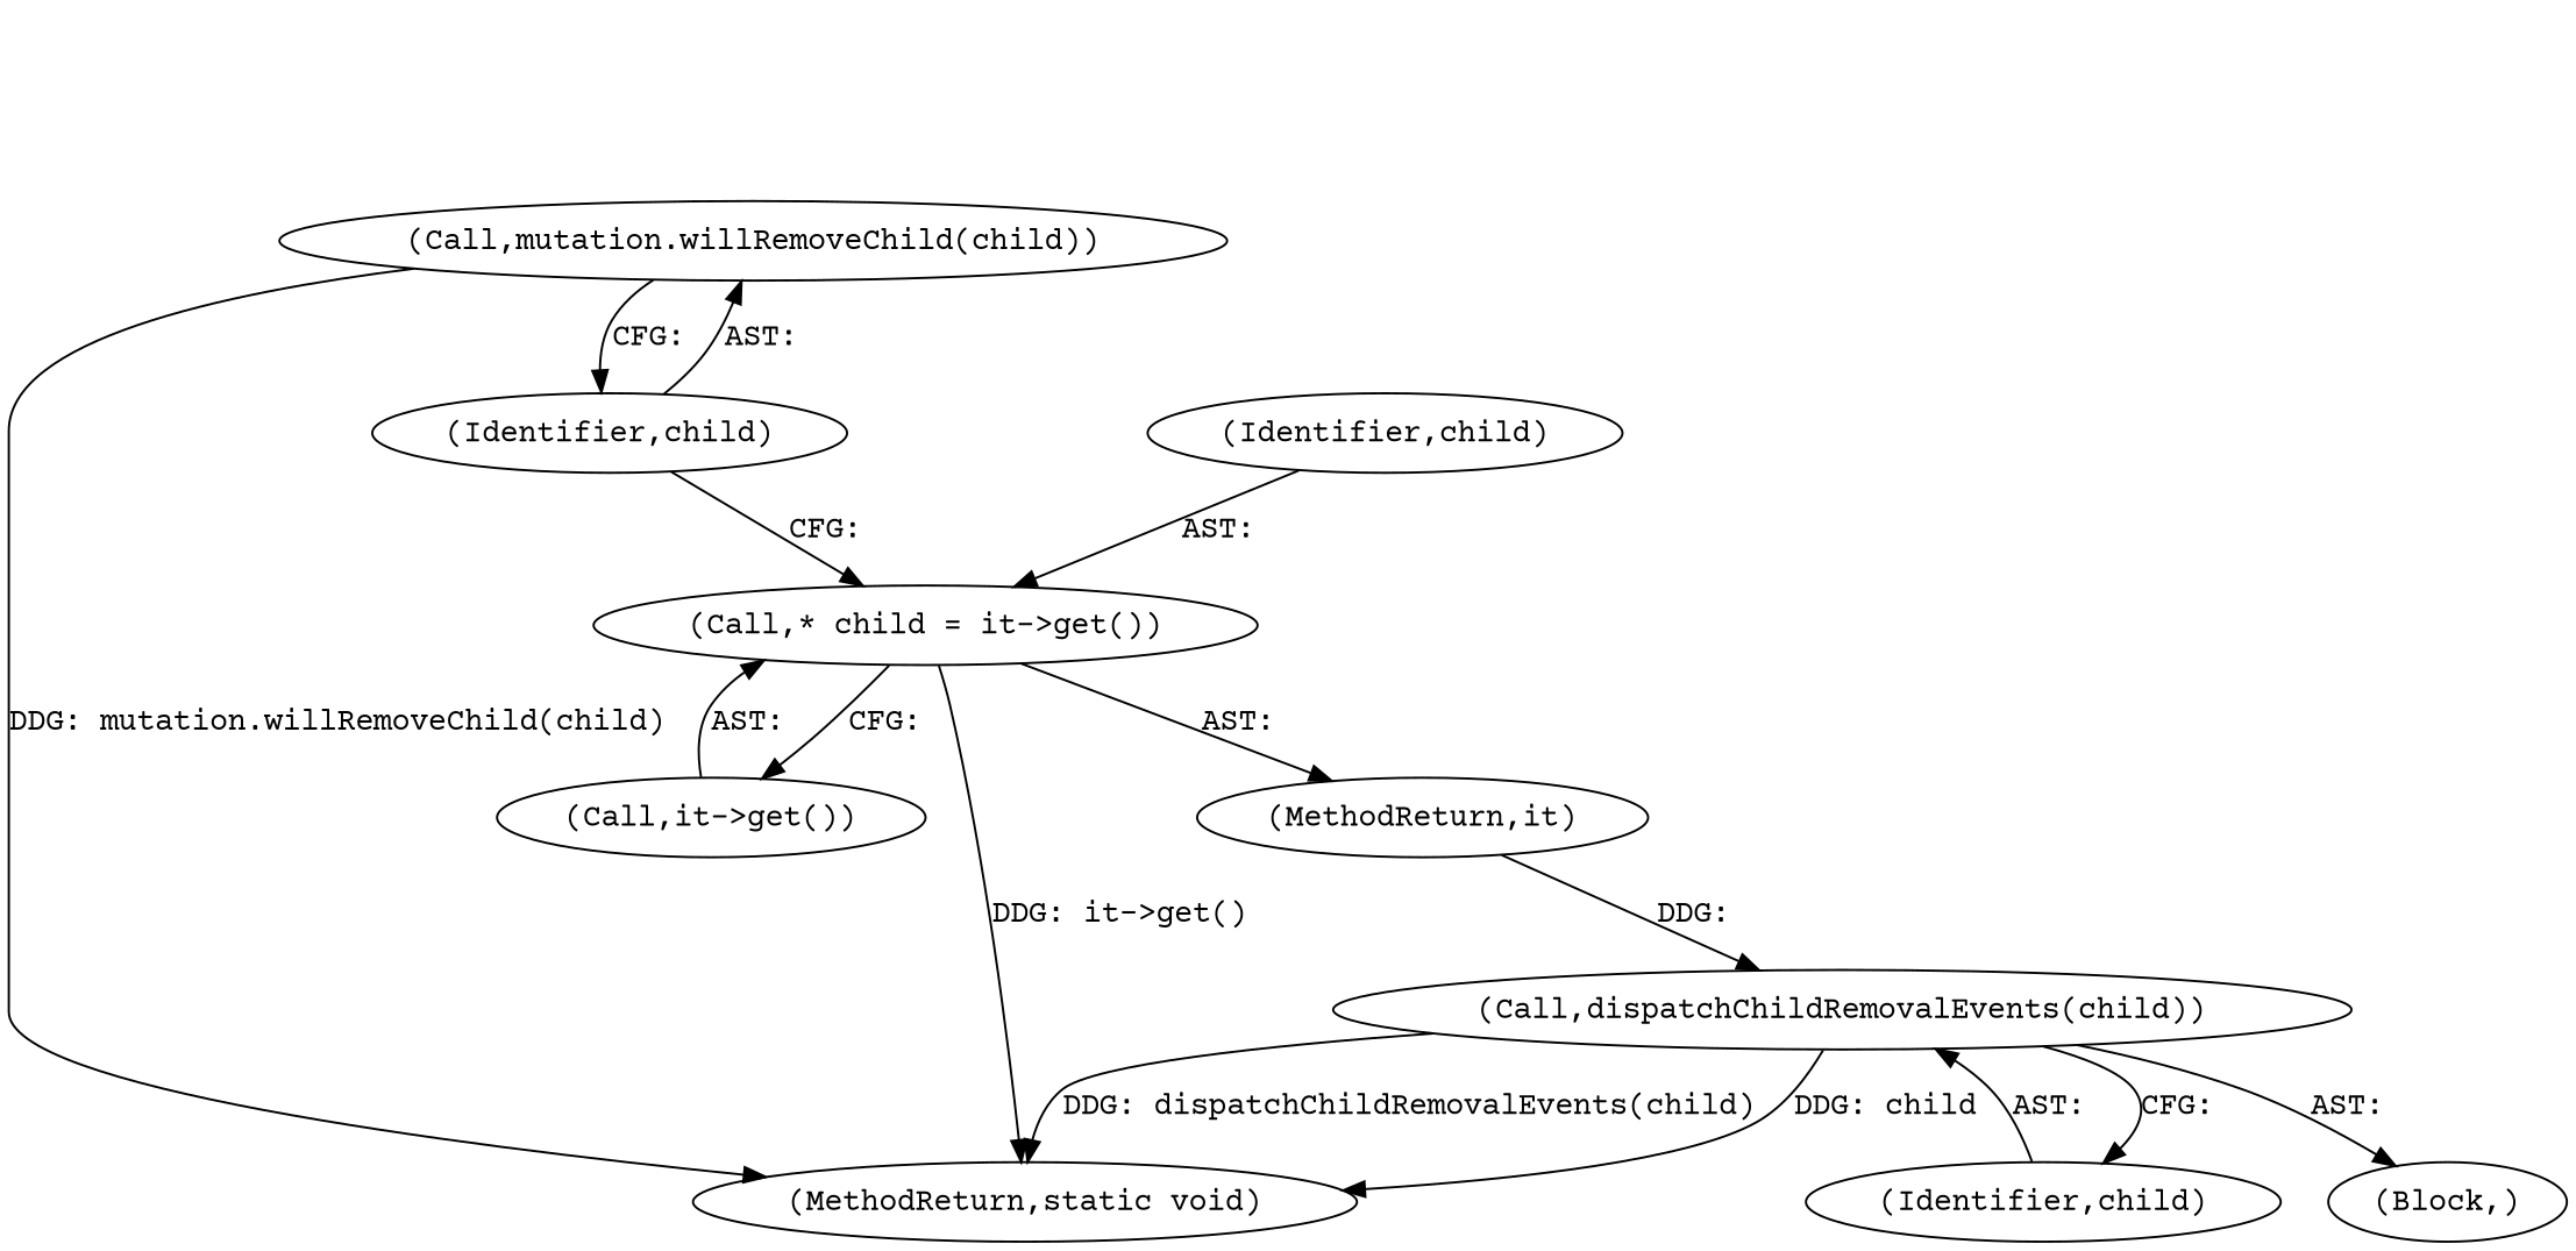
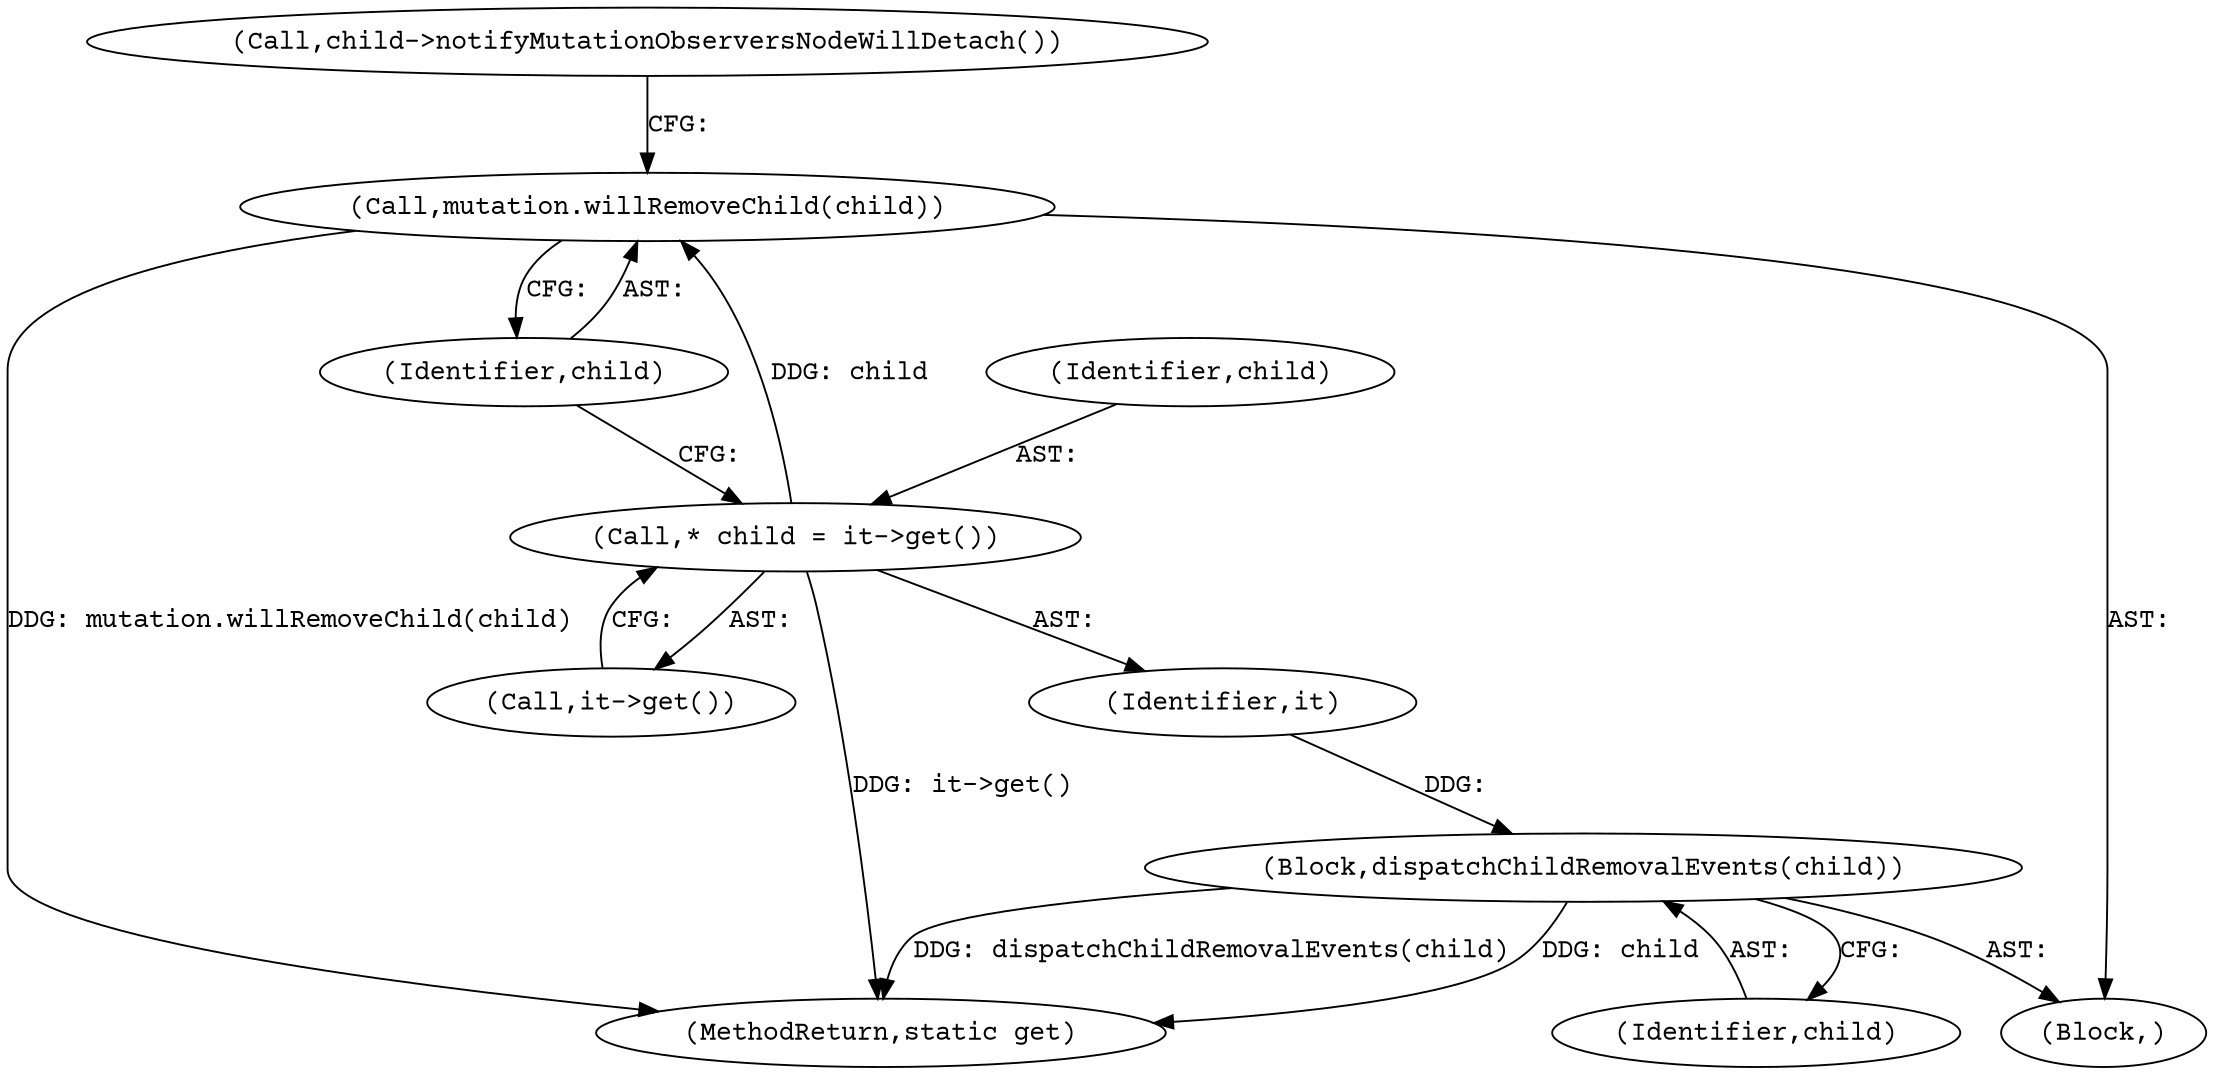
  digraph {
    fontname="Courier Prime"
    node [fontname="Courier Prime"]
    edge [fontname="Courier Prime"]
    n1 [label="(Call,mutation.willRemoveChild(child))"]
-   n2 [label="(MethodReturn,static void)"]
+   n2 [label="(MethodReturn,static get)"]
    n3 [label="(Identifier,child)"]
    n4 [label="(Block,)"]
-   n5 [label="(Call,dispatchChildRemovalEvents(child))"]
+   n5 [label="(Block,dispatchChildRemovalEvents(child))"]
    n6 [label="(Identifier,child)"]
    n7 [label="(Call,* child = it->get())"]
    n8 [label="(Call,it->get())"]
-   n9 [label="(MethodReturn,it)"]
+   n9 [label="(Identifier,it)"]
    n10 [label="(Identifier,child)"]
+   n11 [label="(Call,child->notifyMutationObserversNodeWillDetach())"]
    n1 -> n2 [label="DDG: mutation.willRemoveChild(child)"]
    n1 -> n3 [label="CFG: "]
+   n1 -> n4 [label="AST: "]
    n3 -> n1 [label="AST: "]
    n3 -> n7 [label="CFG: "]
    n5 -> n2 [label="DDG: dispatchChildRemovalEvents(child)"]
    n5 -> n2 [label="DDG: child"]
    n5 -> n4 [label="AST: "]
    n5 -> n6 [label="CFG: "]
    n6 -> n5 [label="AST: "]
+   n7 -> n1 [label="DDG: child"]
    n7 -> n2 [label="DDG: it->get()"]
-   n7 -> n8 [label="CFG: "]
+   n7 -> n8 [label="AST: "]
    n7 -> n9 [label="AST: "]
-   n8 -> n7 [label="AST: "]
+   n8 -> n7 [label="CFG: "]
    n9 -> n5 [label="DDG: "]
    n10 -> n7 [label="AST: "]
+   n11 -> n1 [label="CFG: "]
  }
